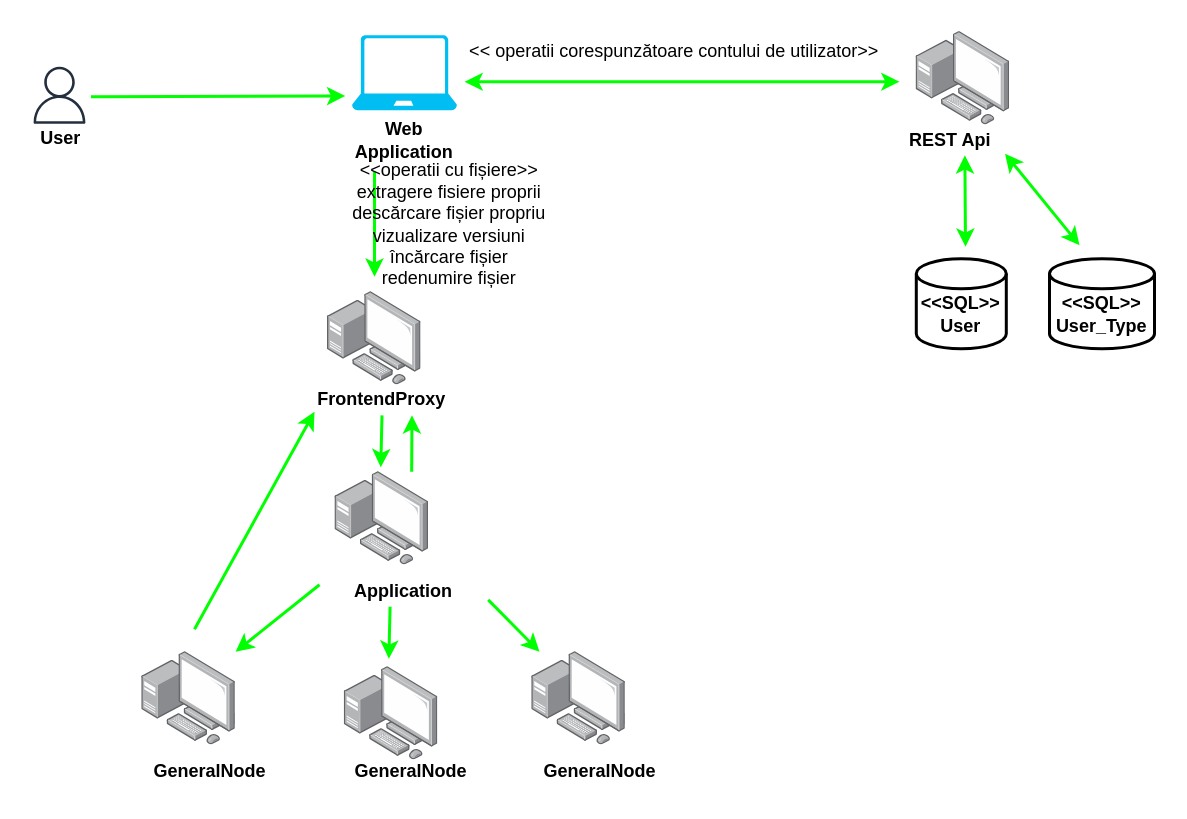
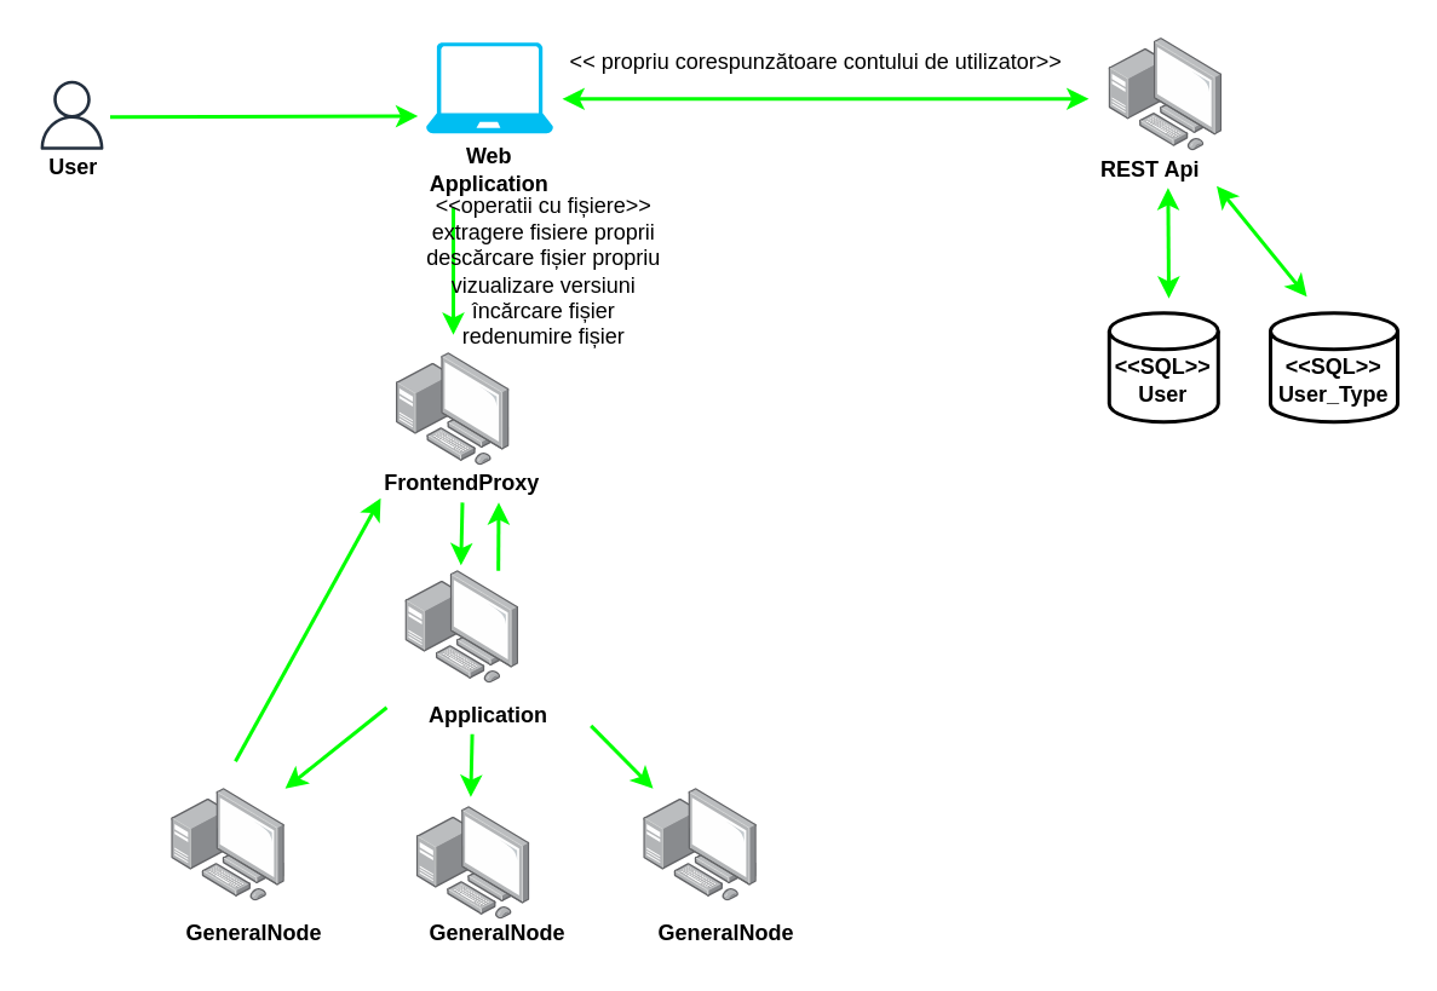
  <mxCell id="0" />
  <mxCell id="1" parent="0" />
  <mxCell id="2" value="" style="verticalLabelPosition=bottom;html=1;verticalAlign=top;align=center;strokeColor=none;fillColor=#00BEF2;shape=mxgraph.azure.laptop;pointerEvents=1;" parent="1" vertex="1"><mxGeometry x="234" y="23" width="70" height="50" as="geometry" /></mxCell>
  <mxCell id="3" value="&lt;b&gt;Web Application&lt;br&gt;&lt;/b&gt;" style="text;html=1;strokeColor=none;fillColor=none;align=center;verticalAlign=middle;whiteSpace=wrap;rounded=0;" parent="1" vertex="1"><mxGeometry x="229" y="83" width="80" height="20" as="geometry" /></mxCell>
  <mxCell id="4" value="" style="endArrow=classic;html=1;entryX=-0.064;entryY=0.81;entryDx=0;entryDy=0;entryPerimeter=0;strokeWidth=2;strokeColor=#00FF00;" parent="1" target="2" edge="1"><mxGeometry width="50" height="50" relative="1" as="geometry"><mxPoint x="60" y="64" as="sourcePoint" /><mxPoint x="140" y="94" as="targetPoint" /></mxGeometry></mxCell>
  <mxCell id="5" value="" style="points=[];aspect=fixed;html=1;align=center;shadow=0;dashed=0;image;image=img/lib/allied_telesis/computer_and_terminals/Personal_Computer_with_Server.svg;" parent="1" vertex="1"><mxGeometry x="610.2" y="20.6" width="62.4" height="62.4" as="geometry" /></mxCell>
  <mxCell id="6" value="&lt;b&gt;&lt;br&gt;&amp;lt;&amp;lt;SQL&amp;gt;&amp;gt;&lt;br&gt;User&lt;/b&gt;" style="strokeWidth=2;html=1;shape=mxgraph.flowchart.database;whiteSpace=wrap;" parent="1" vertex="1"><mxGeometry x="610.2" y="172" width="60" height="60" as="geometry" /></mxCell>
  <mxCell id="7" value="" style="points=[];aspect=fixed;html=1;align=center;shadow=0;dashed=0;image;image=img/lib/allied_telesis/computer_and_terminals/Personal_Computer_with_Server.svg;" parent="1" vertex="1"><mxGeometry x="217.8" y="194" width="62.4" height="62.4" as="geometry" /></mxCell>
  <mxCell id="8" value="&lt;b&gt;FrontendProxy&lt;br&gt;&lt;/b&gt;" style="text;html=1;strokeColor=none;fillColor=none;align=center;verticalAlign=middle;whiteSpace=wrap;rounded=0;" parent="1" vertex="1"><mxGeometry x="214" y="256.4" width="80" height="20" as="geometry" /></mxCell>
  <mxCell id="9" value="" style="endArrow=classic;html=1;exitX=0.25;exitY=1.55;exitDx=0;exitDy=0;exitPerimeter=0;strokeWidth=2;strokeColor=#00FF00;" parent="1" source="3" edge="1"><mxGeometry width="50" height="50" relative="1" as="geometry"><mxPoint x="199" y="114" as="sourcePoint" /><mxPoint x="249" y="184" as="targetPoint" /><Array as="points"><mxPoint x="249" y="164" /></Array></mxGeometry></mxCell>
  <mxCell id="10" value="" style="group" vertex="1" connectable="0" parent="1"><mxGeometry x="20" y="44" width="40" height="58" as="geometry" /></mxCell>
  <mxCell id="11" value="" style="outlineConnect=0;fontColor=#232F3E;gradientColor=none;fillColor=#232F3E;strokeColor=none;dashed=0;verticalLabelPosition=bottom;verticalAlign=top;align=center;html=1;fontSize=12;fontStyle=0;aspect=fixed;pointerEvents=1;shape=mxgraph.aws4.user;" parent="10" vertex="1"><mxGeometry width="38" height="38" as="geometry" /></mxCell>
  <mxCell id="12" value="&lt;b&gt;User&lt;/b&gt;" style="text;html=1;strokeColor=none;fillColor=none;align=center;verticalAlign=middle;whiteSpace=wrap;rounded=0;" parent="10" vertex="1"><mxGeometry y="38" width="40" height="20" as="geometry" /></mxCell>
  <mxCell id="13" value="&lt;b&gt;REST Api&lt;br&gt;&lt;/b&gt;" style="text;html=1;strokeColor=none;fillColor=none;align=center;verticalAlign=middle;whiteSpace=wrap;rounded=0;" vertex="1" parent="1"><mxGeometry x="592.6" y="83" width="80" height="20" as="geometry" /></mxCell>
- <mxCell id="14" value="&amp;lt;&amp;lt; operatii corespunzătoare contului de utilizator&amp;gt;&amp;gt;" style="text;html=1;strokeColor=none;fillColor=none;align=center;verticalAlign=middle;whiteSpace=wrap;rounded=0;" vertex="1" parent="1"><mxGeometry x="309" y="24" width="280" height="20" as="geometry" /></mxCell>
+ <mxCell id="14" value="&amp;lt;&amp;lt; propriu corespunzătoare contului de utilizator&amp;gt;&amp;gt;" style="text;html=1;strokeColor=none;fillColor=none;align=center;verticalAlign=middle;whiteSpace=wrap;rounded=0;" vertex="1" parent="1"><mxGeometry x="309" y="24" width="280" height="20" as="geometry" /></mxCell>
  <mxCell id="15" value="" style="endArrow=classic;startArrow=classic;html=1;strokeColor=#00FF00;strokeWidth=2;" edge="1" parent="1"><mxGeometry width="50" height="50" relative="1" as="geometry"><mxPoint x="309" y="54" as="sourcePoint" /><mxPoint x="599" y="54" as="targetPoint" /></mxGeometry></mxCell>
  <mxCell id="16" value="&lt;b&gt;&lt;br&gt;&amp;lt;&amp;lt;SQL&amp;gt;&amp;gt;&lt;br&gt;User_Type&lt;/b&gt;" style="strokeWidth=2;html=1;shape=mxgraph.flowchart.database;whiteSpace=wrap;" vertex="1" parent="1"><mxGeometry x="699" y="172" width="70" height="60" as="geometry" /></mxCell>
  <mxCell id="17" value="" style="endArrow=classic;startArrow=classic;html=1;strokeColor=#00FF00;strokeWidth=2;" edge="1" parent="1"><mxGeometry width="50" height="50" relative="1" as="geometry"><mxPoint x="643" y="164" as="sourcePoint" /><mxPoint x="642.6" y="103" as="targetPoint" /></mxGeometry></mxCell>
  <mxCell id="18" value="" style="endArrow=classic;startArrow=classic;html=1;strokeColor=#00FF00;strokeWidth=2;" edge="1" parent="1"><mxGeometry width="50" height="50" relative="1" as="geometry"><mxPoint x="719" y="163" as="sourcePoint" /><mxPoint x="669.37" y="102" as="targetPoint" /></mxGeometry></mxCell>
  <mxCell id="19" value="&amp;lt;&amp;lt;operatii cu fișiere&amp;gt;&amp;gt;&lt;br&gt;extragere fisiere proprii&lt;br&gt;descărcare fișier propriu&lt;br&gt;vizualizare versiuni&lt;br&gt;încărcare fișier&lt;br&gt;redenumire fișier&lt;br&gt;" style="text;html=1;strokeColor=none;fillColor=none;align=center;verticalAlign=middle;whiteSpace=wrap;rounded=0;" vertex="1" parent="1"><mxGeometry x="229" y="139" width="140" height="20" as="geometry" /></mxCell>
  <mxCell id="20" value="" style="points=[];aspect=fixed;html=1;align=center;shadow=0;dashed=0;image;image=img/lib/allied_telesis/computer_and_terminals/Personal_Computer_with_Server.svg;" vertex="1" parent="1"><mxGeometry x="222.8" y="314" width="62.4" height="62.4" as="geometry" /></mxCell>
  <mxCell id="21" value="&lt;b&gt;Application&lt;br&gt;&lt;/b&gt;" style="text;html=1;strokeColor=none;fillColor=none;align=center;verticalAlign=middle;whiteSpace=wrap;rounded=0;" vertex="1" parent="1"><mxGeometry x="217.8" y="384" width="101.2" height="20" as="geometry" /></mxCell>
  <mxCell id="22" value="" style="points=[];aspect=fixed;html=1;align=center;shadow=0;dashed=0;image;image=img/lib/allied_telesis/computer_and_terminals/Personal_Computer_with_Server.svg;" vertex="1" parent="1"><mxGeometry x="94" y="434" width="62.4" height="62.4" as="geometry" /></mxCell>
  <mxCell id="23" value="&lt;b&gt;GeneralNode&lt;br&gt;&lt;/b&gt;" style="text;html=1;strokeColor=none;fillColor=none;align=center;verticalAlign=middle;whiteSpace=wrap;rounded=0;" vertex="1" parent="1"><mxGeometry x="89" y="504" width="101.2" height="20" as="geometry" /></mxCell>
  <mxCell id="24" value="" style="points=[];aspect=fixed;html=1;align=center;shadow=0;dashed=0;image;image=img/lib/allied_telesis/computer_and_terminals/Personal_Computer_with_Server.svg;" vertex="1" parent="1"><mxGeometry x="229" y="444" width="62.4" height="62.4" as="geometry" /></mxCell>
  <mxCell id="25" value="&lt;b&gt;GeneralNode&lt;br&gt;&lt;/b&gt;" style="text;html=1;strokeColor=none;fillColor=none;align=center;verticalAlign=middle;whiteSpace=wrap;rounded=0;" vertex="1" parent="1"><mxGeometry x="222.8" y="504" width="101.2" height="20" as="geometry" /></mxCell>
  <mxCell id="26" value="" style="points=[];aspect=fixed;html=1;align=center;shadow=0;dashed=0;image;image=img/lib/allied_telesis/computer_and_terminals/Personal_Computer_with_Server.svg;" vertex="1" parent="1"><mxGeometry x="354" y="434" width="62.4" height="62.4" as="geometry" /></mxCell>
  <mxCell id="27" value="&lt;b&gt;GeneralNode&lt;br&gt;&lt;/b&gt;" style="text;html=1;strokeColor=none;fillColor=none;align=center;verticalAlign=middle;whiteSpace=wrap;rounded=0;" vertex="1" parent="1"><mxGeometry x="349" y="504" width="101.2" height="20" as="geometry" /></mxCell>
  <mxCell id="28" value="" style="endArrow=classic;html=1;strokeColor=#00FF00;strokeWidth=2;entryX=0.487;entryY=-0.048;entryDx=0;entryDy=0;entryPerimeter=0;exitX=0.5;exitY=1;exitDx=0;exitDy=0;" edge="1" parent="1" source="8" target="20"><mxGeometry width="50" height="50" relative="1" as="geometry"><mxPoint x="254" y="282" as="sourcePoint" /><mxPoint x="304" y="232" as="targetPoint" /></mxGeometry></mxCell>
  <mxCell id="29" value="" style="endArrow=classic;html=1;strokeColor=#00FF00;strokeWidth=2;entryX=0.487;entryY=-0.048;entryDx=0;entryDy=0;entryPerimeter=0;exitX=-0.054;exitY=0.267;exitDx=0;exitDy=0;exitPerimeter=0;" edge="1" parent="1" source="21"><mxGeometry width="50" height="50" relative="1" as="geometry"><mxPoint x="157.21" y="399.4" as="sourcePoint" /><mxPoint x="156.399" y="434.005" as="targetPoint" /></mxGeometry></mxCell>
  <mxCell id="30" value="" style="endArrow=classic;html=1;strokeColor=#00FF00;strokeWidth=2;entryX=0.487;entryY=-0.048;entryDx=0;entryDy=0;entryPerimeter=0;exitX=0.5;exitY=1;exitDx=0;exitDy=0;" edge="1" parent="1"><mxGeometry width="50" height="50" relative="1" as="geometry"><mxPoint x="259.39" y="404" as="sourcePoint" /><mxPoint x="258.579" y="438.605" as="targetPoint" /></mxGeometry></mxCell>
  <mxCell id="31" value="" style="endArrow=classic;html=1;strokeColor=#00FF00;strokeWidth=2;exitX=0.5;exitY=1;exitDx=0;exitDy=0;" edge="1" parent="1"><mxGeometry width="50" height="50" relative="1" as="geometry"><mxPoint x="324.81" y="399.4" as="sourcePoint" /><mxPoint x="359" y="434" as="targetPoint" /></mxGeometry></mxCell>
  <mxCell id="32" value="" style="endArrow=classic;html=1;strokeColor=#00FF00;strokeWidth=2;exitX=0.5;exitY=1;exitDx=0;exitDy=0;entryX=0.75;entryY=1;entryDx=0;entryDy=0;" edge="1" parent="1" target="8"><mxGeometry width="50" height="50" relative="1" as="geometry"><mxPoint x="273.79" y="314" as="sourcePoint" /><mxPoint x="273" y="284" as="targetPoint" /></mxGeometry></mxCell>
  <mxCell id="33" value="" style="endArrow=classic;html=1;strokeColor=#00FF00;strokeWidth=2;" edge="1" parent="1"><mxGeometry width="50" height="50" relative="1" as="geometry"><mxPoint x="129" y="419" as="sourcePoint" /><mxPoint x="209" y="274" as="targetPoint" /></mxGeometry></mxCell>
